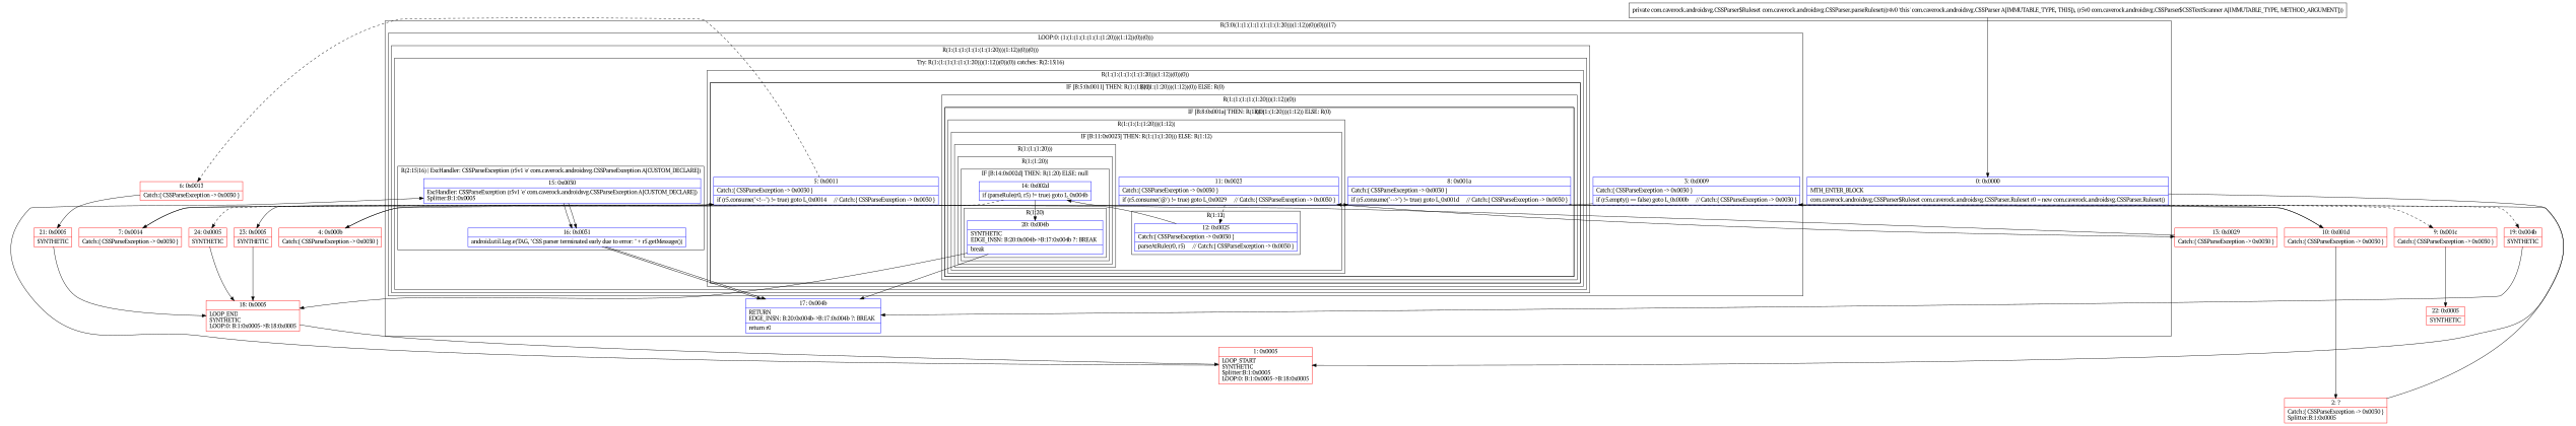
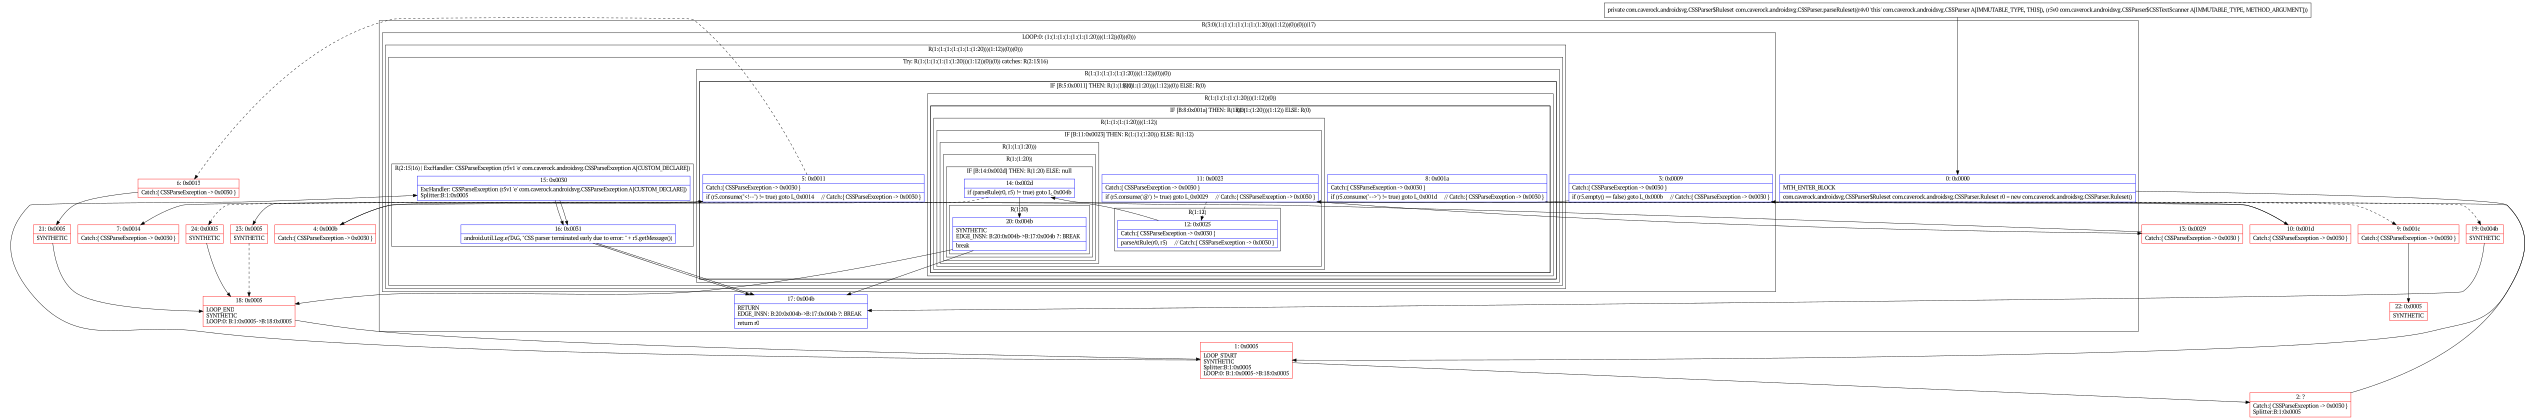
  digraph {
    fontname="PT Serif"
    node [color=red fontname="PT Serif" shape=record]
    edge [fontname="PT Serif"]
    n1 [color=blue label="{20\:\ 0x004b|SYNTHETIC\lEDGE_INSN: B:20:0x004b\-\>B:17:0x004b ?: BREAK  \l|break\l}"]
    n2 [color=blue label="{14\:\ 0x002d|if (parseRule(r0, r5) != true) goto L_0x004b\l}"]
    n3 [color=blue label="{12\:\ 0x0025|Catch:\{ CSSParseException \-\> 0x0030 \}\l|parseAtRule(r0, r5)     \/\/ Catch:\{ CSSParseException \-\> 0x0030 \}\l}"]
    n4 [color=blue label="{11\:\ 0x0023|Catch:\{ CSSParseException \-\> 0x0030 \}\l|if (r5.consume('@') != true) goto L_0x0029     \/\/ Catch:\{ CSSParseException \-\> 0x0030 \}\l}"]
    n5 [color=blue label="{8\:\ 0x001a|Catch:\{ CSSParseException \-\> 0x0030 \}\l|if (r5.consume(\"\-\-\>\") != true) goto L_0x001d     \/\/ Catch:\{ CSSParseException \-\> 0x0030 \}\l}"]
    n6 [color=blue label="{5\:\ 0x0011|Catch:\{ CSSParseException \-\> 0x0030 \}\l|if (r5.consume(\"\<!\-\-\") != true) goto L_0x0014     \/\/ Catch:\{ CSSParseException \-\> 0x0030 \}\l}"]
    n7 [color=blue label="{15\:\ 0x0030|ExcHandler: CSSParseException (r5v1 'e' com.caverock.androidsvg.CSSParseException A[CUSTOM_DECLARE])\lSplitter:B:1:0x0005\l}"]
    n8 [color=blue label="{16\:\ 0x0031|android.util.Log.e(TAG, \"CSS parser terminated early due to error: \" + r5.getMessage())\l}"]
    n9 [color=blue label="{3\:\ 0x0009|Catch:\{ CSSParseException \-\> 0x0030 \}\l|if (r5.empty() == false) goto L_0x000b     \/\/ Catch:\{ CSSParseException \-\> 0x0030 \}\l}"]
    n10 [color=blue label="{0\:\ 0x0000|MTH_ENTER_BLOCK\l|com.caverock.androidsvg.CSSParser$Ruleset com.caverock.androidsvg.CSSParser.Ruleset r0 = new com.caverock.androidsvg.CSSParser.Ruleset()\l}"]
    n11 [color=blue label="{17\:\ 0x004b|RETURN\lEDGE_INSN: B:20:0x004b\-\>B:17:0x004b ?: BREAK  \l|return r0\l}"]
    n12 [label="{18\:\ 0x0005|LOOP_END\lSYNTHETIC\lLOOP:0: B:1:0x0005\-\>B:18:0x0005\l}"]
    n13 [label="{24\:\ 0x0005|SYNTHETIC\l}"]
    n14 [label="{23\:\ 0x0005|SYNTHETIC\l}"]
    n15 [label="{13\:\ 0x0029|Catch:\{ CSSParseException \-\> 0x0030 \}\l}"]
    n16 [label="{9\:\ 0x001c|Catch:\{ CSSParseException \-\> 0x0030 \}\l}"]
    n17 [label="{10\:\ 0x001d|Catch:\{ CSSParseException \-\> 0x0030 \}\l}"]
    n18 [label="{6\:\ 0x0013|Catch:\{ CSSParseException \-\> 0x0030 \}\l}"]
    n19 [label="{7\:\ 0x0014|Catch:\{ CSSParseException \-\> 0x0030 \}\l}"]
    n20 [label="{4\:\ 0x000b|Catch:\{ CSSParseException \-\> 0x0030 \}\l}"]
    n21 [label="{19\:\ 0x004b|SYNTHETIC\l}"]
    n22 [label="{1\:\ 0x0005|LOOP_START\lSYNTHETIC\lSplitter:B:1:0x0005\lLOOP:0: B:1:0x0005\-\>B:18:0x0005\l}"]
    n23 [label="{2\:\ ?|Catch:\{ CSSParseException \-\> 0x0030 \}\lSplitter:B:1:0x0005\l}"]
    n24 [label="{21\:\ 0x0005|SYNTHETIC\l}"]
    n25 [label="{22\:\ 0x0005|SYNTHETIC\l}"]
    n26 [label="{private com.caverock.androidsvg.CSSParser$Ruleset com.caverock.androidsvg.CSSParser.parseRuleset((r4v0 'this' com.caverock.androidsvg.CSSParser A[IMMUTABLE_TYPE, THIS]), (r5v0 com.caverock.androidsvg.CSSParser$CSSTextScanner A[IMMUTABLE_TYPE, METHOD_ARGUMENT])) }" color=""]
    subgraph cluster_1 {
      label="R(3:0|(1:(1:(1:(1:(1:(1:(1:20)))(1:12))(0))(0)))|17)"
      n10
      n11
      subgraph cluster_2 {
        label="LOOP:0: (1:(1:(1:(1:(1:(1:(1:20)))(1:12))(0))(0)))"
        n9
        subgraph cluster_3 {
          label="R(1:(1:(1:(1:(1:(1:(1:20)))(1:12))(0))(0)))"
          subgraph cluster_4 {
            label="Try: R(1:(1:(1:(1:(1:(1:20)))(1:12))(0))(0)) catches: R(2:15|16)"
            subgraph cluster_5 {
              label="R(1:(1:(1:(1:(1:(1:20)))(1:12))(0))(0))"
              subgraph cluster_6 {
                label="IF [B:5:0x0011] THEN: R(1:(1:(1:(1:(1:20)))(1:12))(0)) ELSE: R(0)"
                n6
                subgraph cluster_7 {
                  label="R(1:(1:(1:(1:(1:20)))(1:12))(0))"
                  subgraph cluster_8 {
                    label="IF [B:8:0x001a] THEN: R(1:(1:(1:(1:20)))(1:12)) ELSE: R(0)"
                    n5
                    subgraph cluster_9 {
                      label="R(1:(1:(1:(1:20)))(1:12))"
                      subgraph cluster_10 {
                        label="IF [B:11:0x0023] THEN: R(1:(1:(1:20))) ELSE: R(1:12)"
                        n4
                        subgraph cluster_11 {
                          label="R(1:(1:(1:20)))"
                          subgraph cluster_12 {
                            label="R(1:(1:20))"
                            subgraph cluster_13 {
                              label="IF [B:14:0x002d] THEN: R(1:20) ELSE: null"
                              n2
                              subgraph cluster_14 {
                                label="R(1:20)"
                                n1
                              }
                            }
                          }
                        }
                        subgraph cluster_15 {
                          label="R(1:12)"
                          n3
                        }
                      }
                    }
                    subgraph cluster_16 {
                      label="R(0)"
                    }
                  }
                }
                subgraph cluster_17 {
                  label="R(0)"
                }
              }
            }
            subgraph cluster_18 {
              label="R(2:15|16) | ExcHandler: CSSParseException (r5v1 'e' com.caverock.androidsvg.CSSParseException A[CUSTOM_DECLARE])\l"
              n7
              n8
            }
          }
        }
      }
    }
    subgraph cluster_19 {
      label="R(2:15|16) | ExcHandler: CSSParseException (r5v1 'e' com.caverock.androidsvg.CSSParseException A[CUSTOM_DECLARE])\l"
    }
    n1 -> n11
    n1 -> n12
    n2 -> n1
    n2 -> n13 [style=dashed]
    n3 -> n14
    n4 -> n3 [style=dashed]
    n4 -> n15
    n5 -> n16 [style=dashed]
    n5 -> n17
    n6 -> n18 [style=dashed]
    n6 -> n19
    n7 -> n8
    n7 -> n8
    n8 -> n11
    n8 -> n11
    n9 -> n20
    n9 -> n21 [style=dashed]
    n10 -> n22
    n12 -> n22
    n13 -> n12
-   n14 -> n12
+   n14 -> n12 [style=dashed]
    n15 -> n2
    n16 -> n25
    n17 -> n4
    n18 -> n24
-   n19 -> n5
    n20 -> n6
    n21 -> n11
    n22 -> n7
-   n17 -> n23
+   n22 -> n23
    n23 -> n9
    n24 -> n12
    n26 -> n10
  }
